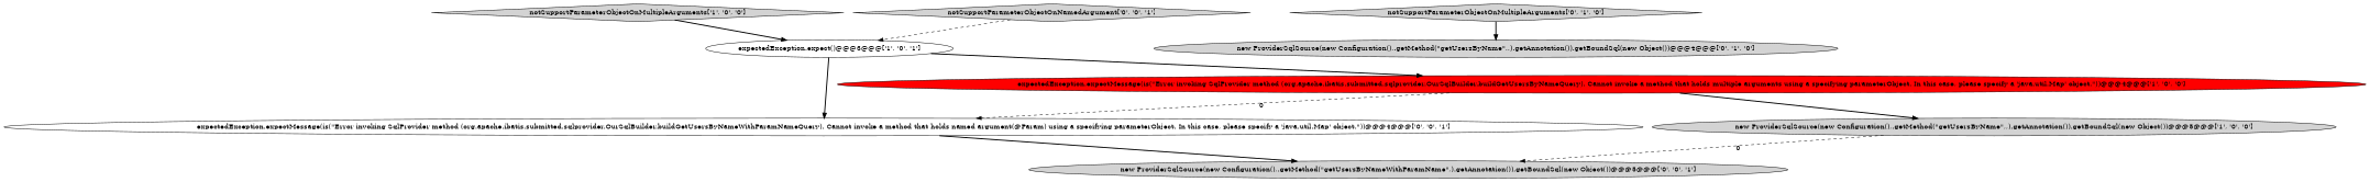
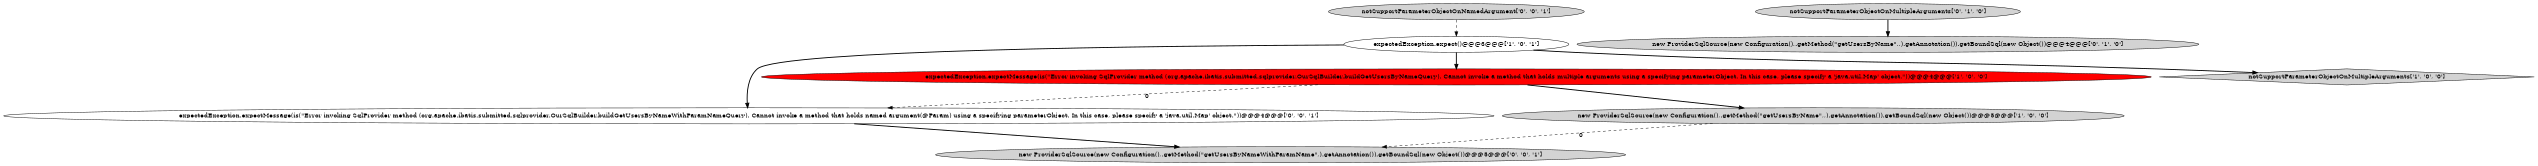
  digraph {
    node [fillcolor=lightgray shape=ellipse style=filled]
    edge [style=bold]
    n1 [label="new ProviderSqlSource(new Configuration(),.getMethod(\"getUsersByNameWithParamName\",).getAnnotation()).getBoundSql(new Object())@@@5@@@['0', '0', '1']"]
    n2 [fillcolor=white label="expectedException.expect()@@@3@@@['1', '0', '1']"]
    n3 [fillcolor=white label="expectedException.expectMessage(is(\"Error invoking SqlProvider method (org.apache.ibatis.submitted.sqlprovider.OurSqlBuilder.buildGetUsersByNameWithParamNameQuery). Cannot invoke a method that holds named argument(@Param) using a specifying parameterObject. In this case, please specify a 'java.util.Map' object.\"))@@@4@@@['0', '0', '1']"]
    n4 [fillcolor=red label="expectedException.expectMessage(is(\"Error invoking SqlProvider method (org.apache.ibatis.submitted.sqlprovider.OurSqlBuilder.buildGetUsersByNameQuery). Cannot invoke a method that holds multiple arguments using a specifying parameterObject. In this case, please specify a 'java.util.Map' object.\"))@@@4@@@['1', '0', '0']"]
    n5 [label="new ProviderSqlSource(new Configuration(),.getMethod(\"getUsersByName\",,).getAnnotation()).getBoundSql(new Object())@@@5@@@['1', '0', '0']"]
    n6 [label="notSupportParameterObjectOnMultipleArguments['1', '0', '0']" shape=diamond]
-   n7 [label="notSupportParameterObjectOnMultipleArguments['0', '1', '0']" shape=diamond]
+   n7 [label="notSupportParameterObjectOnMultipleArguments['0', '1', '0']"]
    n8 [label="new ProviderSqlSource(new Configuration(),.getMethod(\"getUsersByName\",,).getAnnotation()).getBoundSql(new Object())@@@4@@@['0', '1', '0']"]
-   n9 [label="notSupportParameterObjectOnNamedArgument['0', '0', '1']" shape=diamond]
+   n9 [label="notSupportParameterObjectOnNamedArgument['0', '0', '1']"]
    n2 -> n3
    n2 -> n4
    n3 -> n1
    n4 -> n3 [label=0 style=dashed]
    n4 -> n5
    n5 -> n1 [label=0 style=dashed]
-   n6 -> n2
+   n2 -> n6
    n7 -> n8
    n9 -> n2 [style=dashed]
  }
